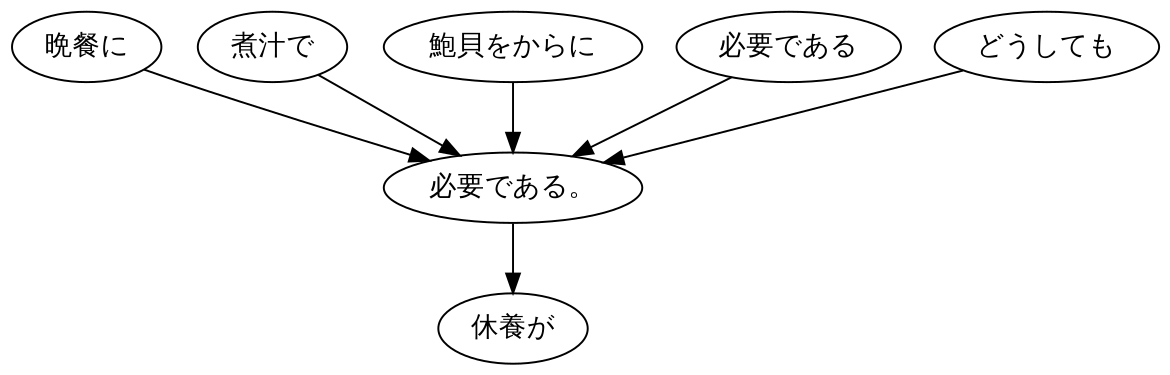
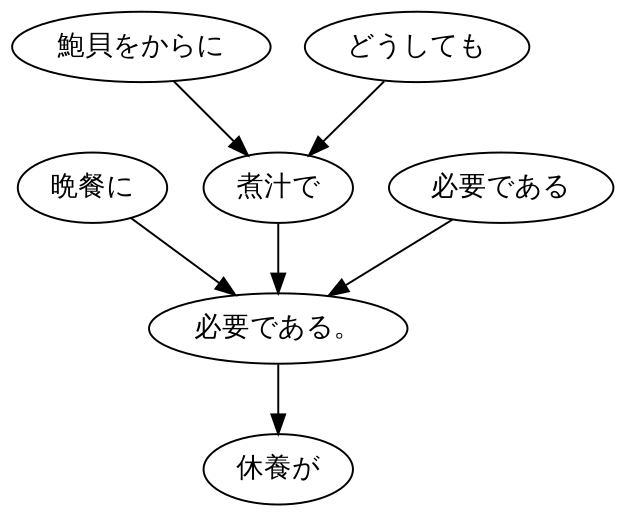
  digraph {
    n1 [label="晩餐に"]
    n2 [label="必要である。"]
    n3 [label="休養が"]
    n4 [label="煮汁で"]
    n5 [label="鮑貝をからに"]
    n6 [label="必要である"]
    n7 [label="どうしても"]
    n1 -> n2
    n2 -> n3
    n4 -> n2
-   n5 -> n2
+   n5 -> n4
    n6 -> n2
-   n7 -> n2
+   n7 -> n4
  }
